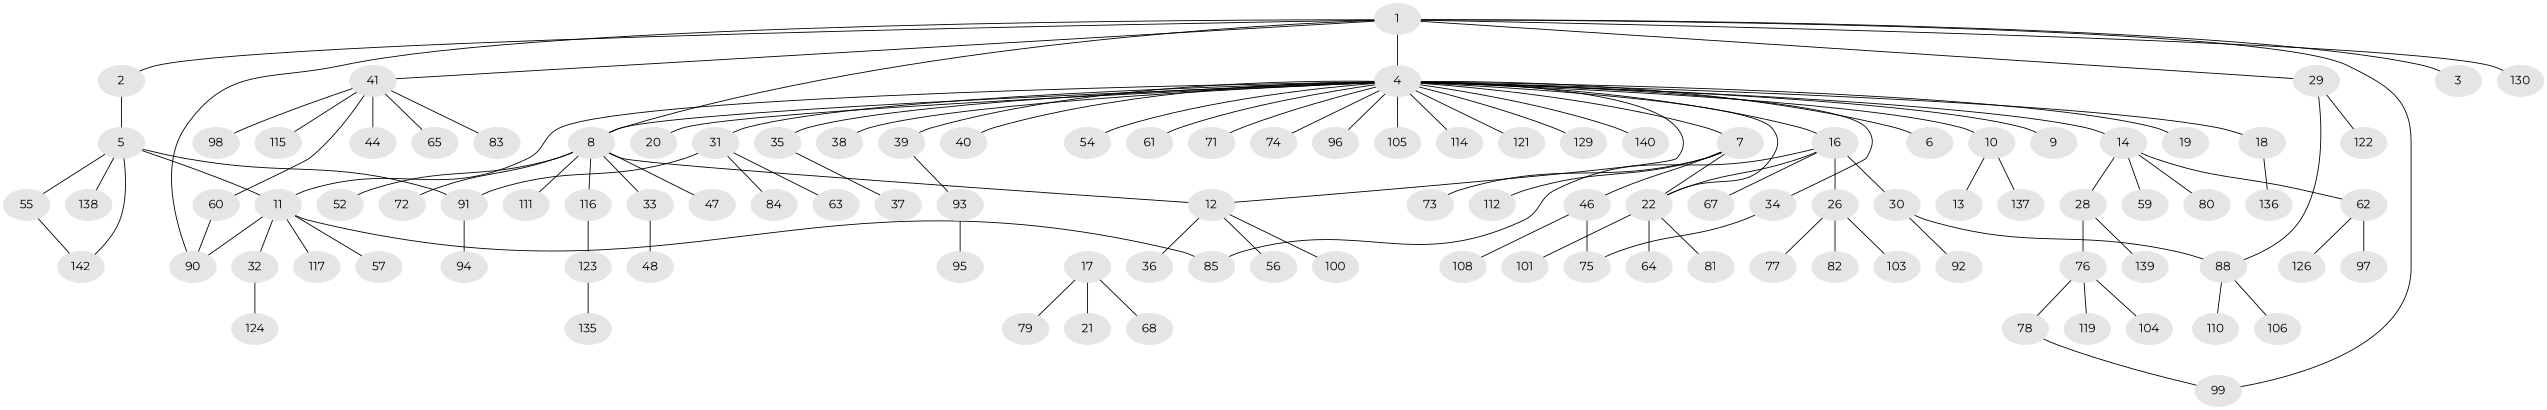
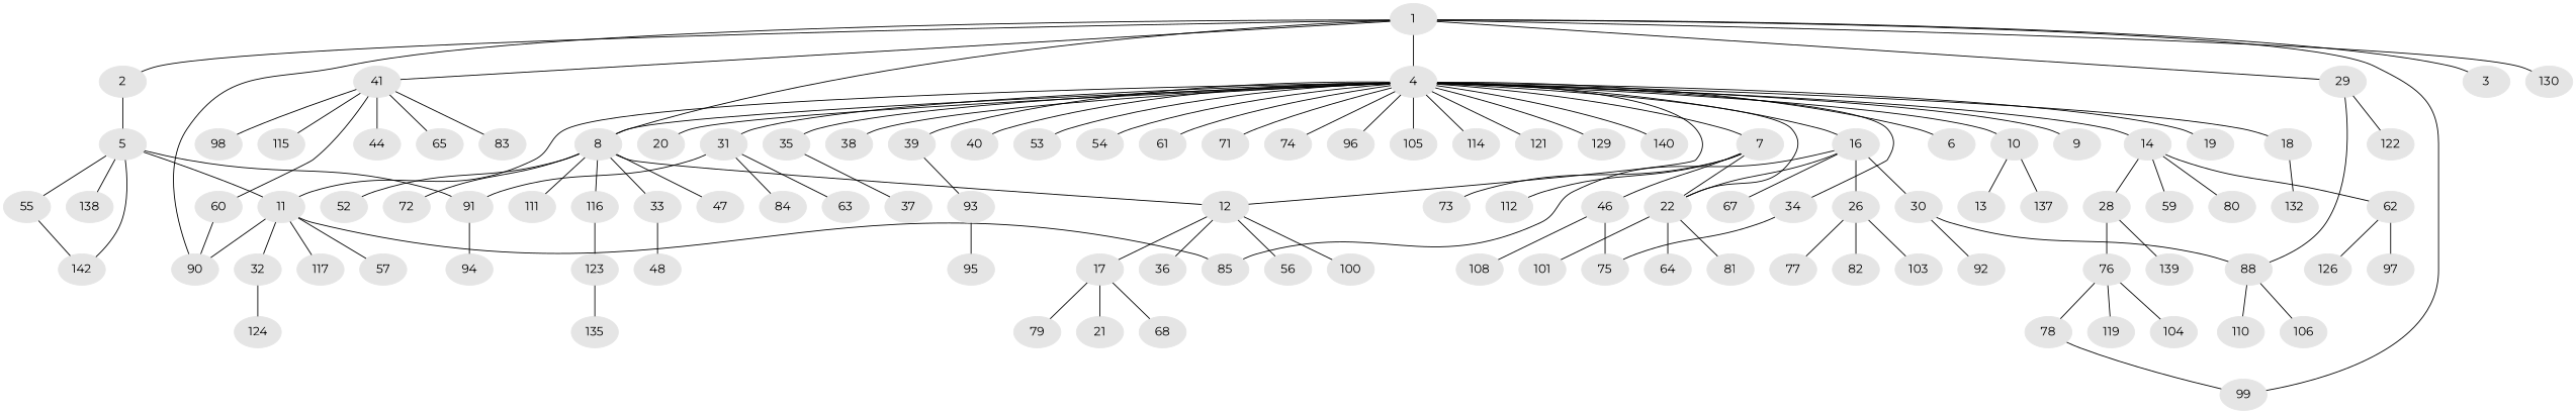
  graph {
    fontname=Montserrat
    node [color=gray90 fontname=Montserrat style=filled]
    edge [fontname=Montserrat]
    1 [super="+23"]
    2
    3
    4 [super="+141"]
    8 [super="+49"]
    29
    41 [super="+45"]
    90 [super="+125"]
    99 [super="+134"]
    130
    5 [super="+14"]
    6
    7 [super="+66"]
    9
    10
    11 [super="+43"]
    12 [super="+69"]
    n18 [label=14 super="+24"]
    16 [super="+25"]
    18 [super="+120"]
    19
    20
    22 [super="+50"]
    31
    34 [super="+143"]
    35
    38
    39 [super="+42"]
    40
+   53
    54
    61
    71
    74
    96
    105
    114
    121
    129
    140
    33 [super="+58"]
    47
    52
    72
    111
    116
    88 [super="+102"]
    122
    44 [super="+132"]
    60
    65
    83
    98
    115
    55 [super="+86"]
    91 [super="+118"]
    138
    142
    46 [super="+113"]
    73
    112
    13 [super="+51"]
    137
    32
    57
    85
    117
    17 [super="+70"]
    36
    56
    100
    28 [super="+144"]
    59
    62 [super="+87"]
    80
    26 [super="+27"]
    30 [super="+107"]
    67
-   136
+   136 [label=132]
    64
    81
    101
    63
    84
    75
    37
    93
    94
    108 [super="+127"]
    48
    123
    124
    21
    68
    79 [super="+131"]
    76 [super="+89"]
    139
    97
    126
    77 [super="+109"]
    82
    103
    92
    78
    104
    119
    106
    110
    95
    135
    1 -- 2
    1 -- 3
    1 -- 4
    1 -- 8
    1 -- 29
    1 -- 41
    1 -- 90
    1 -- 99
    1 -- 130
    2 -- 5
    4 -- 8
    4 -- 6
    4 -- 7
    4 -- 9
    4 -- 10
    4 -- 11
    4 -- 12
    4 -- n18
    4 -- 16
    4 -- 18
    4 -- 19
    4 -- 20
    4 -- 22
    4 -- 31
    4 -- 34
    4 -- 35
    4 -- 38
    4 -- 39 [weight=2]
    4 -- 40
+   4 -- 53
    4 -- 54
    4 -- 61
    4 -- 71
    4 -- 74
    4 -- 96
    4 -- 105
    4 -- 114
    4 -- 121
    4 -- 129
    4 -- 140
    8 -- 12
    8 -- 33
    8 -- 47
    8 -- 52
    8 -- 72
    8 -- 111
    8 -- 116
    29 -- 88
    29 -- 122
    41 -- 44
    41 -- 60
    41 -- 65
    41 -- 83
    41 -- 98
    41 -- 115
    5 -- 11
    5 -- 55
    5 -- 91
    5 -- 138
    5 -- 142
    7 -- 22
    7 -- 46
    7 -- 73
    7 -- 112
    10 -- 13
    10 -- 137
    11 -- 90
    11 -- 32
    11 -- 57
    11 -- 85
    11 -- 117
+   12 -- 17
    12 -- 36
    12 -- 56
    12 -- 100
    n18 -- 28
    n18 -- 59
    n18 -- 62
    n18 -- 80
    16 -- 22
    16 -- 85
    16 -- 26
    16 -- 30
    16 -- 67
    18 -- 136
    22 -- 64
    22 -- 81
    22 -- 101
    31 -- 91
    31 -- 63
    31 -- 84
    34 -- 75
    35 -- 37
    39 -- 93
    33 -- 48
    116 -- 123
    88 -- 106
    88 -- 110
    60 -- 90
    55 -- 142
    91 -- 94
    46 -- 75
    46 -- 108
    32 -- 124
    17 -- 21
    17 -- 68
    17 -- 79
    28 -- 76
    28 -- 139
    62 -- 97
    62 -- 126
    26 -- 77
    26 -- 82
    26 -- 103
    30 -- 88
    30 -- 92
    93 -- 95
    123 -- 135
    76 -- 78
    76 -- 104
    76 -- 119
    78 -- 99
  }
